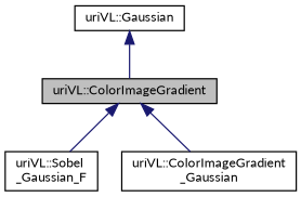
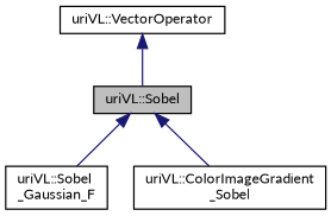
  digraph {
    fontname=Lato
    rankdir=TB
    node [color=black fillcolor=white fontname=Lato fontsize=10 shape=record style=filled]
    edge [color=midnightblue dir=back fontname=Lato fontsize=10 labelfontname=Helvetica labelfontsize=10 style=solid]
-   n1 [fillcolor=grey75 fontcolor=black height=0.2 label="uriVL::ColorImageGradient" width=0.4]
+   n1 [fillcolor=grey75 fontcolor=black height=0.2 label="uriVL::Sobel" width=0.4]
    n2 [height=0.2 label="uriVL::Sobel\l_Gaussian_F" width=0.4]
-   n3 [height=0.2 label="uriVL::ColorImageGradient\l_Gaussian" width=0.4]
-   n4 [height=0.2 label="uriVL::Gaussian" width=0.4]
+   n3 [height=0.2 label="uriVL::ColorImageGradient\l_Sobel" width=0.4]
+   n4 [height=0.2 label="uriVL::VectorOperator" width=0.4]
    n1 -> n2
    n1 -> n3
    n4 -> n1
  }
